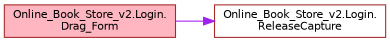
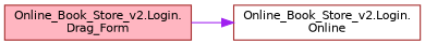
  digraph {
    rankdir=RL
    node [color=brown fontname=Helvetica fontsize=10 shape=record style=filled]
-   n1 [fillcolor=white fontcolor=black height=0.2 label="Online_Book_Store_v2.Login.\lReleaseCapture" width=0.4]
+   n1 [fillcolor=white fontcolor=black height=0.2 label="Online_Book_Store_v2.Login.\lOnline" width=0.4]
    n2 [fillcolor=lightpink height=0.2 label="Online_Book_Store_v2.Login.\lDrag_Form" width=0.4]
    n1 -> n2 [color=purple dir=back fontname=Helvetica fontsize=10 labelfontname=Helvetica labelfontsize=10 style=solid]
  }
